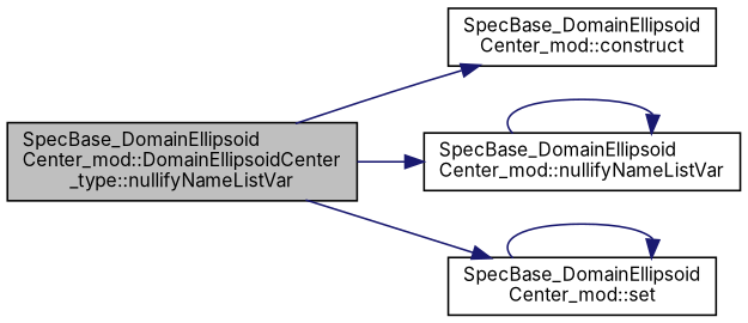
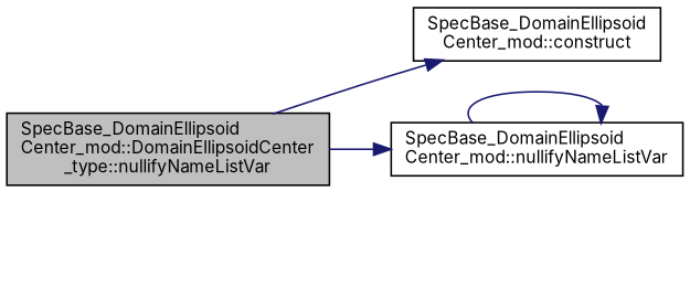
  digraph {
    rankdir=LR
    fontname=Inter
    node [color=black fillcolor=white fontname=Inter fontsize=10 shape=record style=filled]
    edge [color=midnightblue fontname=Inter fontsize=10 labelfontname=Helvetica labelfontsize=10 style=solid]
    n1 [fillcolor=grey75 fontcolor=black height=0.2 label="SpecBase_DomainEllipsoid\lCenter_mod::DomainEllipsoidCenter\l_type::nullifyNameListVar" width=0.4]
    n2 [height=0.2 label="SpecBase_DomainEllipsoid\lCenter_mod::construct" width=0.4]
    n3 [height=0.2 label="SpecBase_DomainEllipsoid\lCenter_mod::nullifyNameListVar" width=0.4]
-   n4 [height=0.2 label="SpecBase_DomainEllipsoid\lCenter_mod::set" width=0.4]
    n1 -> n2
    n1 -> n3
-   n1 -> n4
    n3 -> n3
-   n4 -> n4
  }
